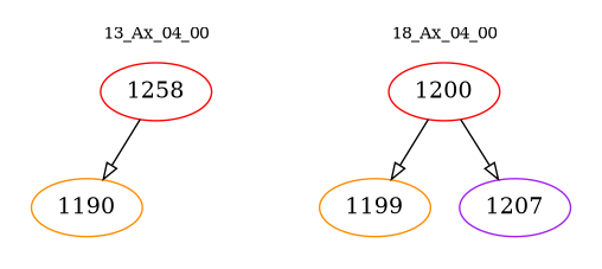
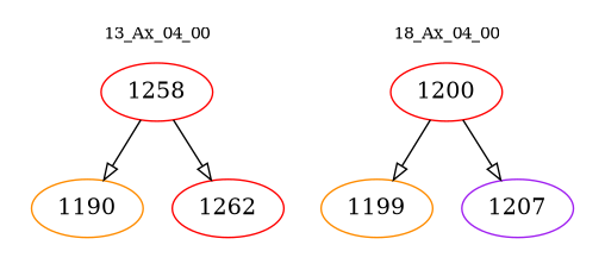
  digraph {
    node [color=red]
    edge [arrowhead=onormal color=black style=solid]
    n1 [label=1258]
    n2 [color=darkorange label=1190]
+   n3 [label=1262]
    n4 [label=1200]
    n5 [color=darkorange label=1199]
    n6 [color=purple label=1207]
    subgraph cluster_1 {
      color=white
      fontsize=10
      label="13_Ax_04_00"
      n1
      n2
+     n3
    }
    subgraph cluster_2 {
      color=white
      fontsize=10
      label="18_Ax_04_00"
      n4
      n5
      n6
    }
    n1 -> n2
+   n1 -> n3
    n4 -> n5
    n4 -> n6
  }
